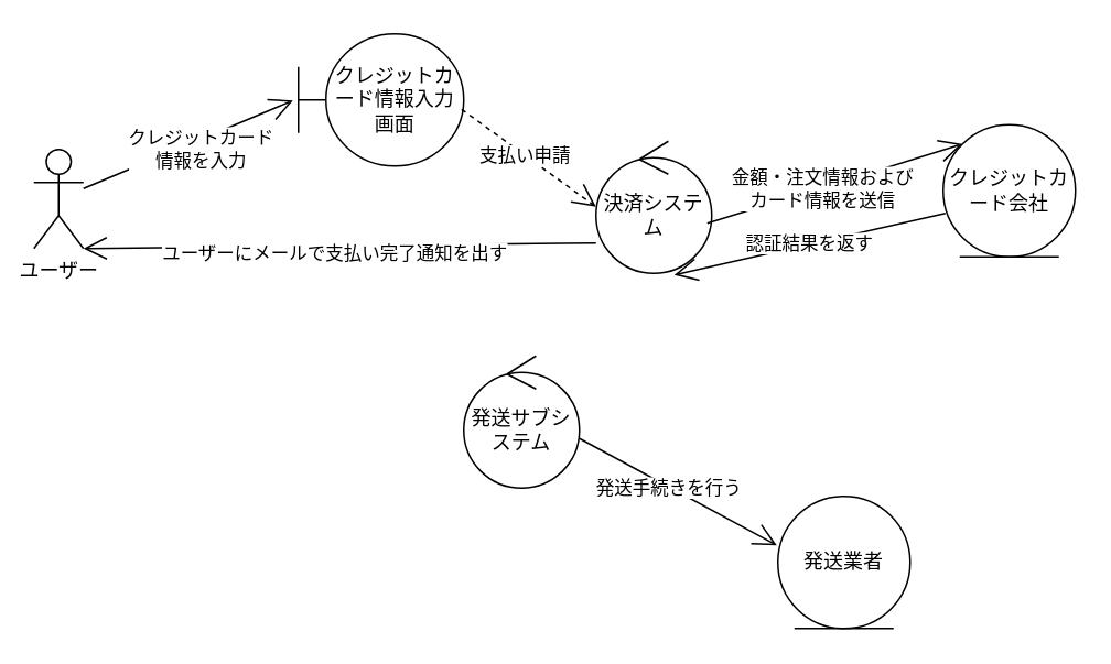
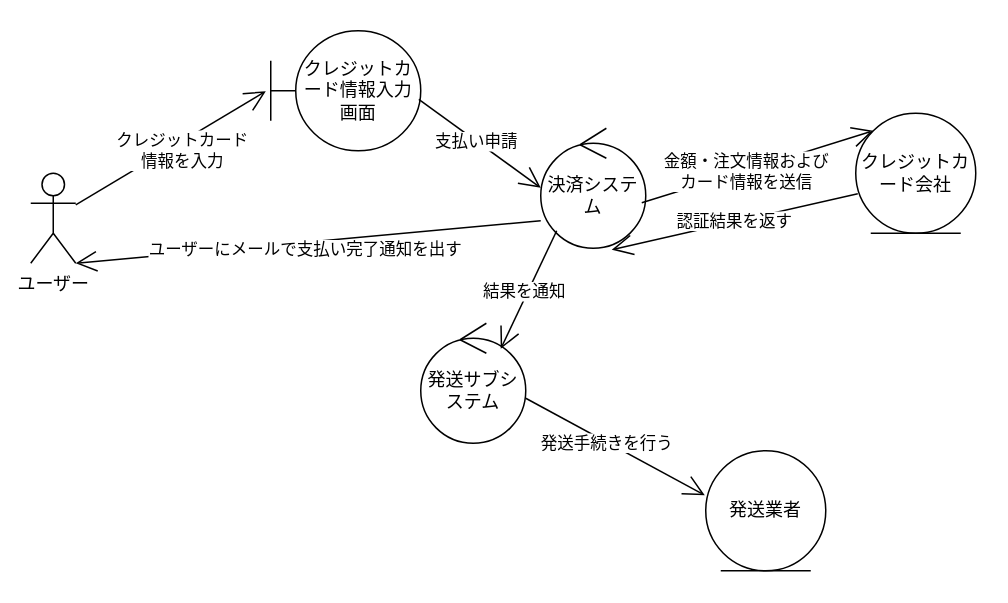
  <mxCell id="0" />
  <mxCell id="1" parent="0" />
- <mxCell id="2" value="ユーザー" style="shape=umlActor;verticalLabelPosition=bottom;verticalAlign=top;html=1;" vertex="1" parent="1"><mxGeometry x="20" y="90" width="30" height="60" as="geometry" /></mxCell>
+ <mxCell id="2" value="ユーザー" style="shape=umlActor;verticalLabelPosition=bottom;verticalAlign=top;html=1;" vertex="1" parent="1"><mxGeometry x="20" y="115" width="30" height="60" as="geometry" /></mxCell>
  <mxCell id="3" value="クレジットカード情報入力画面" style="shape=umlBoundary;whiteSpace=wrap;html=1;" vertex="1" parent="1"><mxGeometry x="180" y="20" width="100" height="80" as="geometry" /></mxCell>
  <mxCell id="4" value="" style="endArrow=open;endFill=1;endSize=12;html=1;entryX=-0.033;entryY=0.504;entryDx=0;entryDy=0;entryPerimeter=0;" edge="1" parent="1" source="2" target="3"><mxGeometry width="160" relative="1" as="geometry"><mxPoint x="220" y="175" as="sourcePoint" /><mxPoint x="380" y="175" as="targetPoint" /></mxGeometry></mxCell>
  <mxCell id="5" value="クレジットカード&lt;div&gt;情報を入力&lt;/div&gt;" style="edgeLabel;html=1;align=center;verticalAlign=middle;resizable=0;points=[];" vertex="1" connectable="0" parent="4"><mxGeometry x="0.112" y="1" relative="1" as="geometry"><mxPoint x="1" y="6" as="offset" /></mxGeometry></mxCell>
  <mxCell id="6" value="決済システム" style="ellipse;shape=umlControl;whiteSpace=wrap;html=1;" vertex="1" parent="1"><mxGeometry x="360" y="85" width="70" height="80" as="geometry" /></mxCell>
- <mxCell id="7" value="" style="endArrow=open;endFill=1;endSize=12;html=1;exitX=0.987;exitY=0.571;exitDx=0;exitDy=0;exitPerimeter=0;entryX=0;entryY=0.496;entryDx=0;entryDy=0;entryPerimeter=0;dashed=1;" edge="1" parent="1" source="3" target="6"><mxGeometry width="160" relative="1" as="geometry"><mxPoint x="220" y="175" as="sourcePoint" /><mxPoint x="380" y="175" as="targetPoint" /></mxGeometry></mxCell>
+ <mxCell id="7" value="" style="endArrow=open;endFill=1;endSize=12;html=1;exitX=0.987;exitY=0.571;exitDx=0;exitDy=0;exitPerimeter=0;entryX=0;entryY=0.496;entryDx=0;entryDy=0;entryPerimeter=0;" edge="1" parent="1" source="3" target="6"><mxGeometry width="160" relative="1" as="geometry"><mxPoint x="220" y="175" as="sourcePoint" /><mxPoint x="380" y="175" as="targetPoint" /></mxGeometry></mxCell>
  <mxCell id="8" value="支払い申請" style="edgeLabel;html=1;align=center;verticalAlign=middle;resizable=0;points=[];" vertex="1" connectable="0" parent="7"><mxGeometry x="-0.064" relative="1" as="geometry"><mxPoint as="offset" /></mxGeometry></mxCell>
  <mxCell id="9" value="クレジットカード会社" style="ellipse;shape=umlEntity;whiteSpace=wrap;html=1;" vertex="1" parent="1"><mxGeometry x="570" y="75" width="80" height="80" as="geometry" /></mxCell>
  <mxCell id="10" value="" style="endArrow=open;endFill=1;endSize=12;html=1;exitX=0.962;exitY=0.621;exitDx=0;exitDy=0;exitPerimeter=0;entryX=0;entryY=0;entryDx=0;entryDy=0;" edge="1" parent="1" source="6" target="9"><mxGeometry width="160" relative="1" as="geometry"><mxPoint x="220" y="175" as="sourcePoint" /><mxPoint x="380" y="175" as="targetPoint" /></mxGeometry></mxCell>
  <mxCell id="11" value="金額・注文情報および&lt;div&gt;カード情報を送信&lt;/div&gt;" style="edgeLabel;html=1;align=center;verticalAlign=middle;resizable=0;points=[];" vertex="1" connectable="0" parent="10"><mxGeometry x="-0.104" relative="1" as="geometry"><mxPoint as="offset" /></mxGeometry></mxCell>
  <mxCell id="12" value="" style="endArrow=open;endFill=1;endSize=12;html=1;exitX=0.017;exitY=0.671;exitDx=0;exitDy=0;exitPerimeter=0;entryX=0.676;entryY=1.012;entryDx=0;entryDy=0;entryPerimeter=0;" edge="1" parent="1" source="9" target="6"><mxGeometry width="160" relative="1" as="geometry"><mxPoint x="300" y="255" as="sourcePoint" /><mxPoint x="460" y="255" as="targetPoint" /></mxGeometry></mxCell>
  <mxCell id="13" value="認証結果を返す" style="edgeLabel;html=1;align=center;verticalAlign=middle;resizable=0;points=[];" vertex="1" connectable="0" parent="12"><mxGeometry x="0.011" y="-1" relative="1" as="geometry"><mxPoint as="offset" /></mxGeometry></mxCell>
  <mxCell id="14" value="" style="endArrow=open;endFill=1;endSize=12;html=1;exitX=0;exitY=0.771;exitDx=0;exitDy=0;exitPerimeter=0;entryX=1;entryY=1;entryDx=0;entryDy=0;entryPerimeter=0;" edge="1" parent="1" source="6" target="2"><mxGeometry width="160" relative="1" as="geometry"><mxPoint x="190" y="255" as="sourcePoint" /><mxPoint x="350" y="255" as="targetPoint" /></mxGeometry></mxCell>
  <mxCell id="15" value="ユーザーにメールで支払い完了通知を出す" style="edgeLabel;html=1;align=center;verticalAlign=middle;resizable=0;points=[];" vertex="1" connectable="0" parent="14"><mxGeometry x="0.024" y="4" relative="1" as="geometry"><mxPoint as="offset" /></mxGeometry></mxCell>
  <mxCell id="16" value="発送サブシステム" style="ellipse;shape=umlControl;whiteSpace=wrap;html=1;" vertex="1" parent="1"><mxGeometry x="280" y="215" width="70" height="80" as="geometry" /></mxCell>
+ <mxCell id="17" value="" style="endArrow=open;endFill=1;endSize=12;html=1;exitX=0.152;exitY=0.854;exitDx=0;exitDy=0;exitPerimeter=0;entryX=0.762;entryY=0.213;entryDx=0;entryDy=0;entryPerimeter=0;" edge="1" parent="1" source="6" target="16"><mxGeometry width="160" relative="1" as="geometry"><mxPoint x="190" y="255" as="sourcePoint" /><mxPoint x="350" y="255" as="targetPoint" /></mxGeometry></mxCell>
+ <mxCell id="18" value="結果を通知" style="edgeLabel;html=1;align=center;verticalAlign=middle;resizable=0;points=[];" vertex="1" connectable="0" parent="17"><mxGeometry x="0.046" y="-3" relative="1" as="geometry"><mxPoint as="offset" /></mxGeometry></mxCell>
  <mxCell id="19" value="発送業者" style="ellipse;shape=umlEntity;whiteSpace=wrap;html=1;" vertex="1" parent="1"><mxGeometry x="470" y="300" width="80" height="80" as="geometry" /></mxCell>
  <mxCell id="20" value="" style="endArrow=open;endFill=1;endSize=12;html=1;entryX=-0.008;entryY=0.371;entryDx=0;entryDy=0;entryPerimeter=0;" edge="1" parent="1" target="19"><mxGeometry width="160" relative="1" as="geometry"><mxPoint x="350" y="265" as="sourcePoint" /><mxPoint x="510" y="265" as="targetPoint" /></mxGeometry></mxCell>
  <mxCell id="21" value="発送手続きを行う" style="edgeLabel;html=1;align=center;verticalAlign=middle;resizable=0;points=[];" vertex="1" connectable="0" parent="20"><mxGeometry x="-0.095" y="-1" relative="1" as="geometry"><mxPoint as="offset" /></mxGeometry></mxCell>
